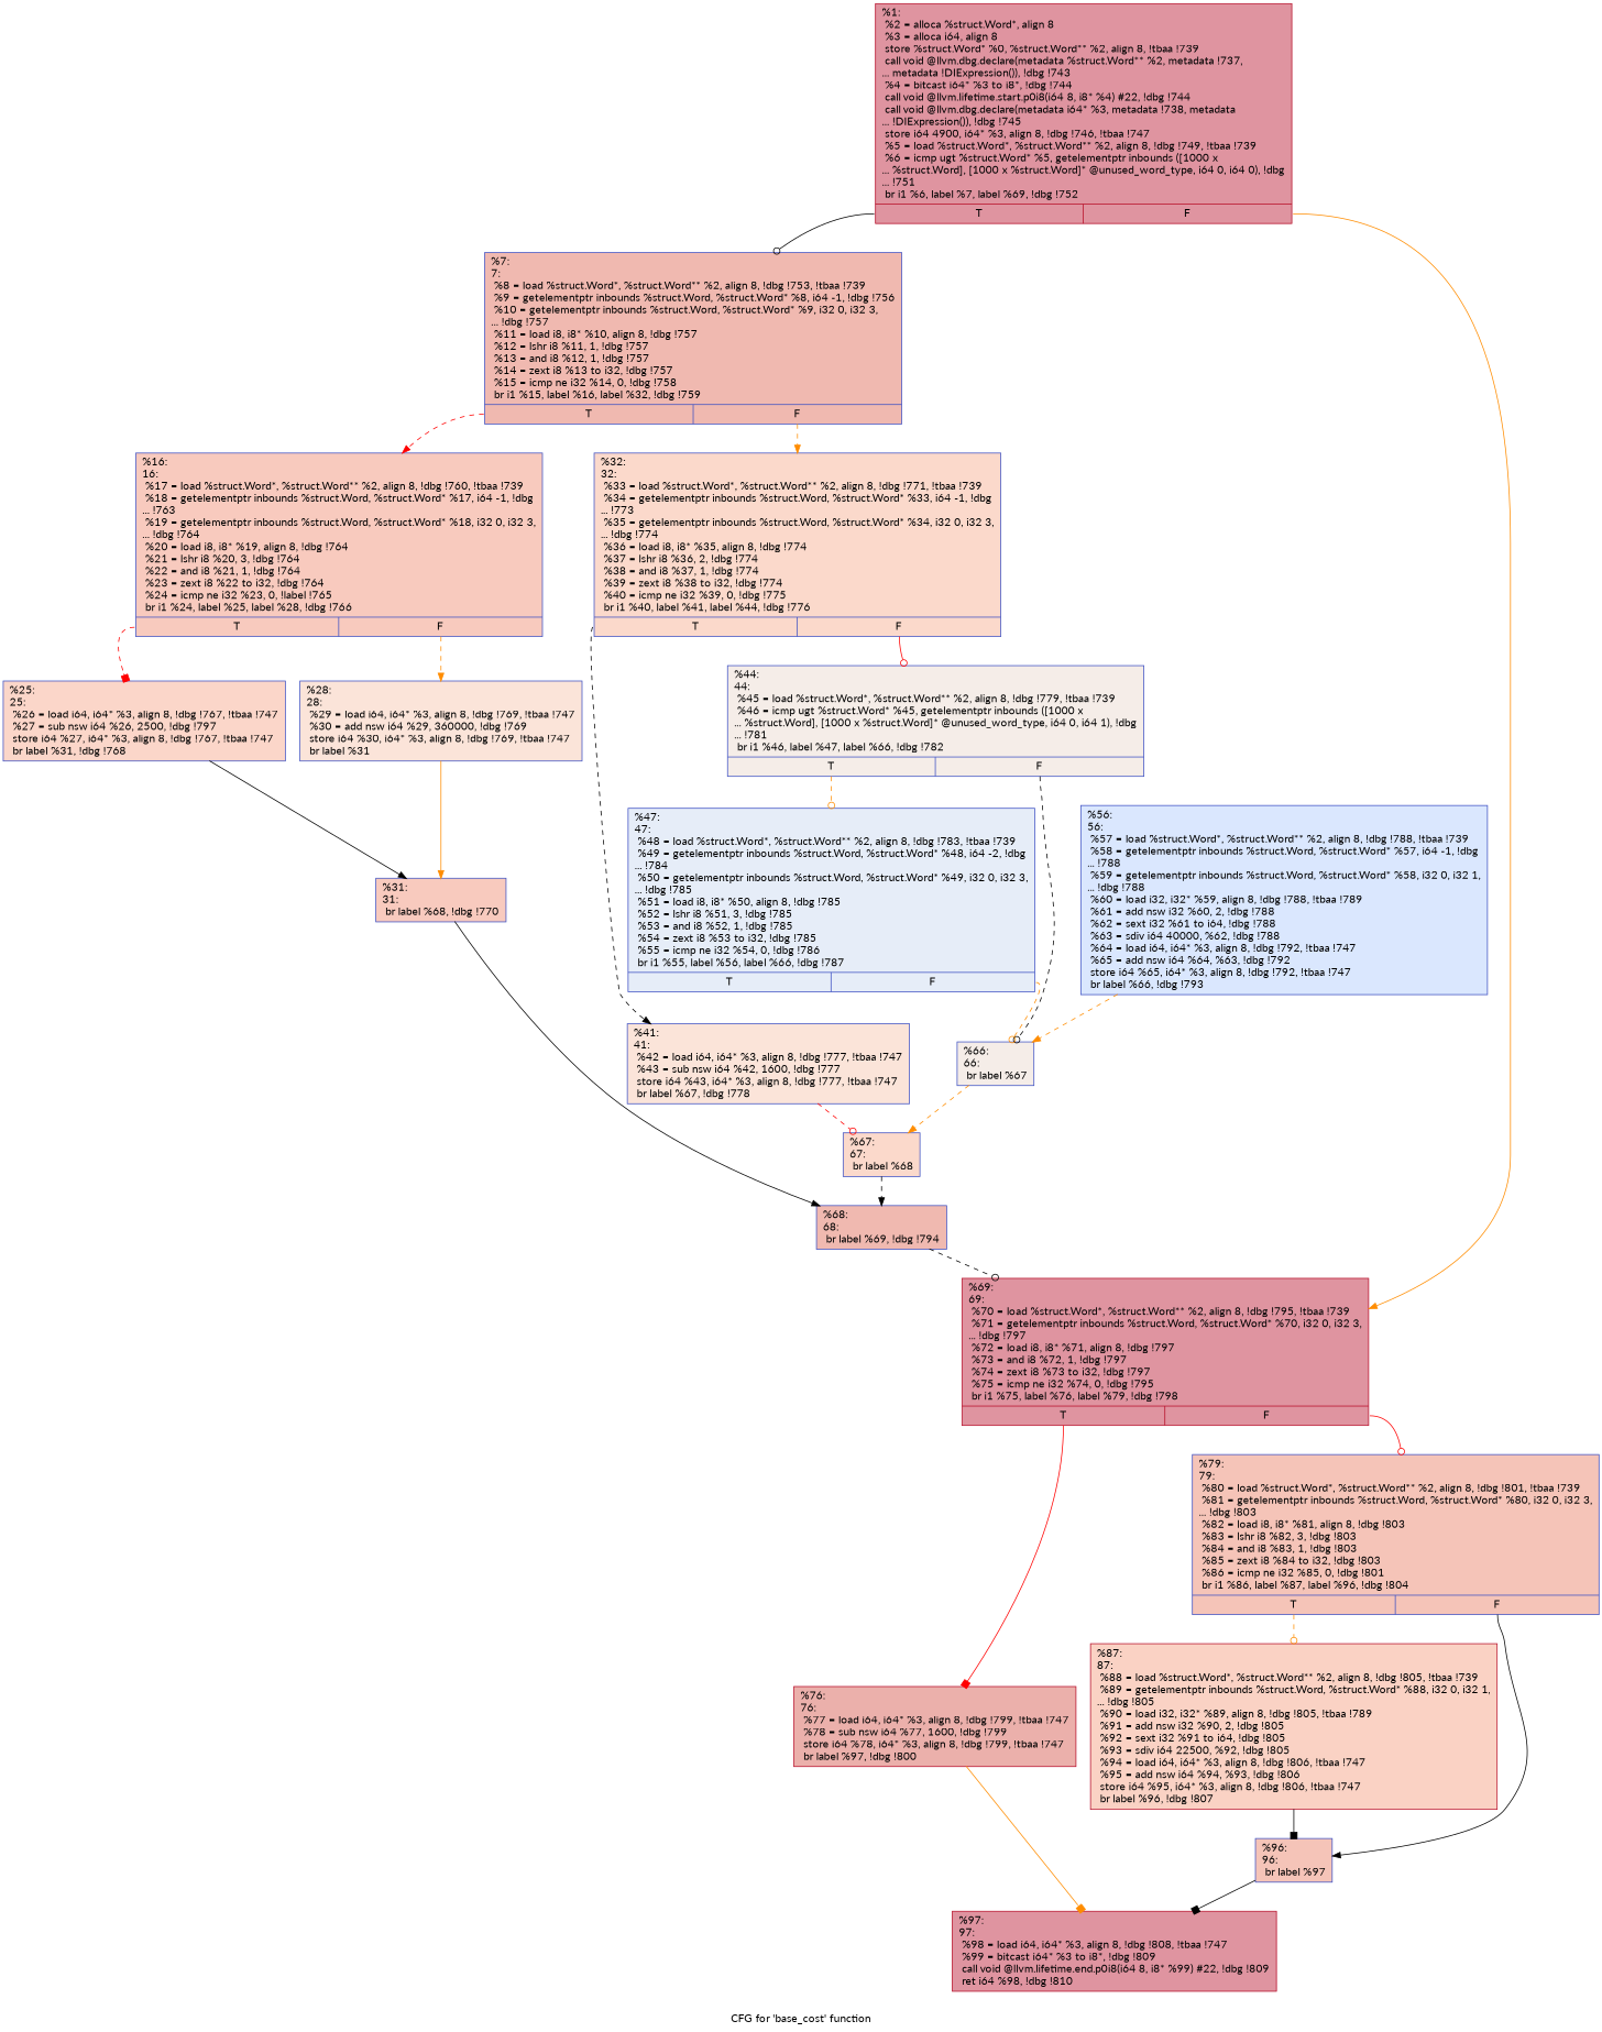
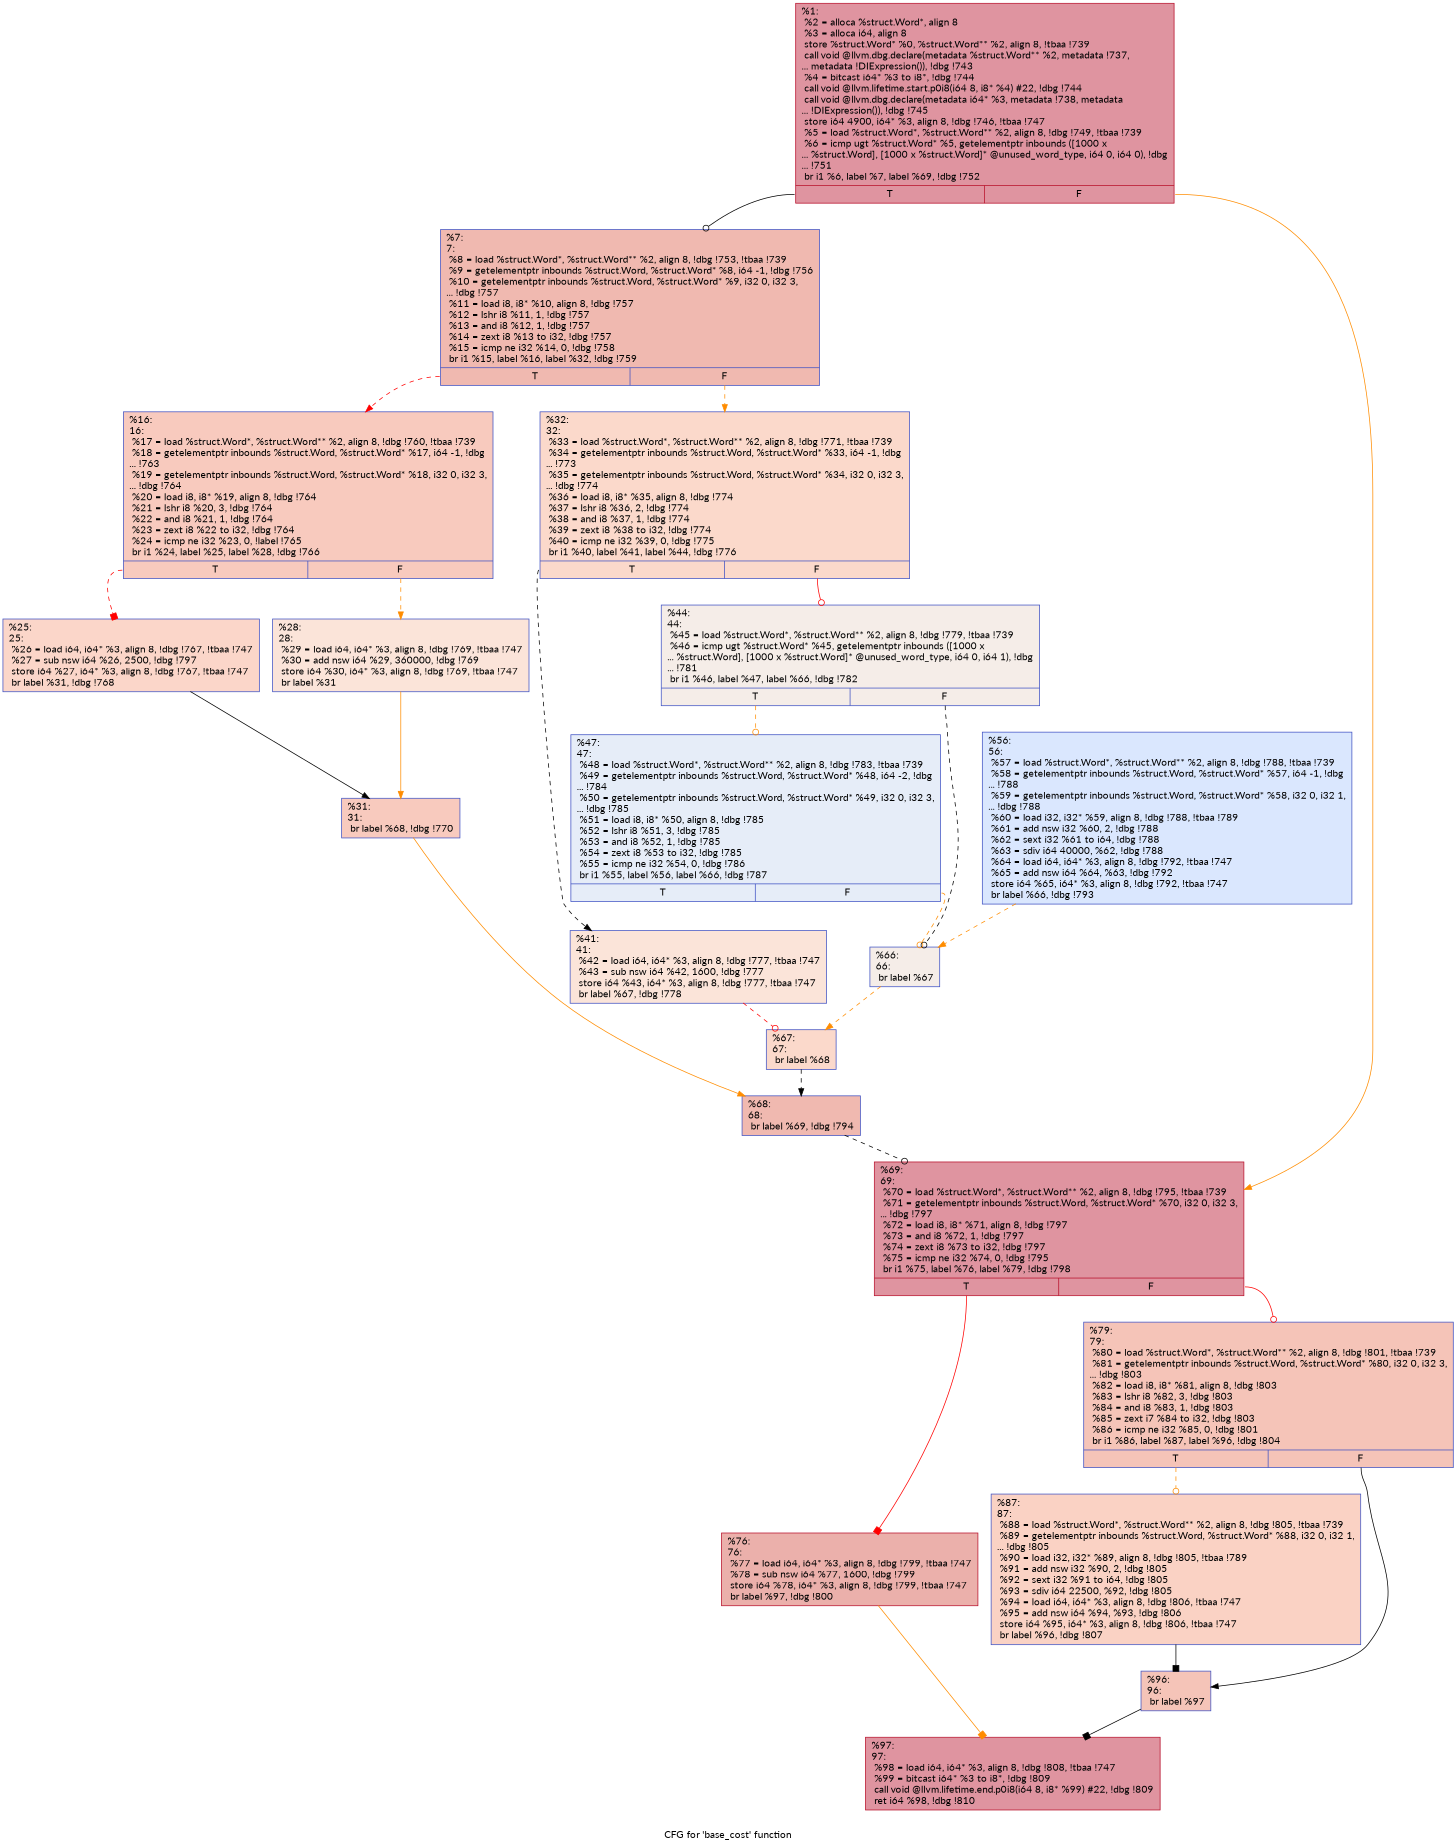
  digraph {
    fontname=Lato
    label="CFG for 'base_cost' function"
    node [color="#3d50c3ff" fillcolor="#b70d2870" fontname=Lato shape=record style=filled]
    edge [arrowhead=normal color=black fontname=Lato style=dashed]
    n1 [color="#b70d28ff" label="{%1:\l  %2 = alloca %struct.Word*, align 8\l  %3 = alloca i64, align 8\l  store %struct.Word* %0, %struct.Word** %2, align 8, !tbaa !739\l  call void @llvm.dbg.declare(metadata %struct.Word** %2, metadata !737,\l... metadata !DIExpression()), !dbg !743\l  %4 = bitcast i64* %3 to i8*, !dbg !744\l  call void @llvm.lifetime.start.p0i8(i64 8, i8* %4) #22, !dbg !744\l  call void @llvm.dbg.declare(metadata i64* %3, metadata !738, metadata\l... !DIExpression()), !dbg !745\l  store i64 4900, i64* %3, align 8, !dbg !746, !tbaa !747\l  %5 = load %struct.Word*, %struct.Word** %2, align 8, !dbg !749, !tbaa !739\l  %6 = icmp ugt %struct.Word* %5, getelementptr inbounds ([1000 x\l... %struct.Word], [1000 x %struct.Word]* @unused_word_type, i64 0, i64 0), !dbg\l... !751\l  br i1 %6, label %7, label %69, !dbg !752\l|{<s0>T|<s1>F}}"]
    n2 [fillcolor="#de614d70" label="{%7:\l7:                                                \l  %8 = load %struct.Word*, %struct.Word** %2, align 8, !dbg !753, !tbaa !739\l  %9 = getelementptr inbounds %struct.Word, %struct.Word* %8, i64 -1, !dbg !756\l  %10 = getelementptr inbounds %struct.Word, %struct.Word* %9, i32 0, i32 3,\l... !dbg !757\l  %11 = load i8, i8* %10, align 8, !dbg !757\l  %12 = lshr i8 %11, 1, !dbg !757\l  %13 = and i8 %12, 1, !dbg !757\l  %14 = zext i8 %13 to i32, !dbg !757\l  %15 = icmp ne i32 %14, 0, !dbg !758\l  br i1 %15, label %16, label %32, !dbg !759\l|{<s0>T|<s1>F}}"]
    n3 [color="#b70d28ff" label="{%69:\l69:                                               \l  %70 = load %struct.Word*, %struct.Word** %2, align 8, !dbg !795, !tbaa !739\l  %71 = getelementptr inbounds %struct.Word, %struct.Word* %70, i32 0, i32 3,\l... !dbg !797\l  %72 = load i8, i8* %71, align 8, !dbg !797\l  %73 = and i8 %72, 1, !dbg !797\l  %74 = zext i8 %73 to i32, !dbg !797\l  %75 = icmp ne i32 %74, 0, !dbg !795\l  br i1 %75, label %76, label %79, !dbg !798\l|{<s0>T|<s1>F}}"]
    n4 [fillcolor="#ef886b70" label="{%16:\l16:                                               \l  %17 = load %struct.Word*, %struct.Word** %2, align 8, !dbg !760, !tbaa !739\l  %18 = getelementptr inbounds %struct.Word, %struct.Word* %17, i64 -1, !dbg\l... !763\l  %19 = getelementptr inbounds %struct.Word, %struct.Word* %18, i32 0, i32 3,\l... !dbg !764\l  %20 = load i8, i8* %19, align 8, !dbg !764\l  %21 = lshr i8 %20, 3, !dbg !764\l  %22 = and i8 %21, 1, !dbg !764\l  %23 = zext i8 %22 to i32, !dbg !764\l  %24 = icmp ne i32 %23, 0, !label !765\l  br i1 %24, label %25, label %28, !dbg !766\l|{<s0>T|<s1>F}}"]
    n5 [fillcolor="#f7a88970" label="{%32:\l32:                                               \l  %33 = load %struct.Word*, %struct.Word** %2, align 8, !dbg !771, !tbaa !739\l  %34 = getelementptr inbounds %struct.Word, %struct.Word* %33, i64 -1, !dbg\l... !773\l  %35 = getelementptr inbounds %struct.Word, %struct.Word* %34, i32 0, i32 3,\l... !dbg !774\l  %36 = load i8, i8* %35, align 8, !dbg !774\l  %37 = lshr i8 %36, 2, !dbg !774\l  %38 = and i8 %37, 1, !dbg !774\l  %39 = zext i8 %38 to i32, !dbg !774\l  %40 = icmp ne i32 %39, 0, !dbg !775\l  br i1 %40, label %41, label %44, !dbg !776\l|{<s0>T|<s1>F}}"]
    n6 [color="#b70d28ff" fillcolor="#d24b4070" label="{%76:\l76:                                               \l  %77 = load i64, i64* %3, align 8, !dbg !799, !tbaa !747\l  %78 = sub nsw i64 %77, 1600, !dbg !799\l  store i64 %78, i64* %3, align 8, !dbg !799, !tbaa !747\l  br label %97, !dbg !800\l}"]
-   n7 [fillcolor="#e97a5f70" label="{%79:\l79:                                               \l  %80 = load %struct.Word*, %struct.Word** %2, align 8, !dbg !801, !tbaa !739\l  %81 = getelementptr inbounds %struct.Word, %struct.Word* %80, i32 0, i32 3,\l... !dbg !803\l  %82 = load i8, i8* %81, align 8, !dbg !803\l  %83 = lshr i8 %82, 3, !dbg !803\l  %84 = and i8 %83, 1, !dbg !803\l  %85 = zext i8 %84 to i32, !dbg !803\l  %86 = icmp ne i32 %85, 0, !dbg !801\l  br i1 %86, label %87, label %96, !dbg !804\l|{<s0>T|<s1>F}}"]
+   n7 [fillcolor="#e97a5f70" label="{%79:\l79:                                               \l  %80 = load %struct.Word*, %struct.Word** %2, align 8, !dbg !801, !tbaa !739\l  %81 = getelementptr inbounds %struct.Word, %struct.Word* %80, i32 0, i32 3,\l... !dbg !803\l  %82 = load i8, i8* %81, align 8, !dbg !803\l  %83 = lshr i8 %82, 3, !dbg !803\l  %84 = and i8 %83, 1, !dbg !803\l  %85 = zext i7 %84 to i32, !dbg !803\l  %86 = icmp ne i32 %85, 0, !dbg !801\l  br i1 %86, label %87, label %96, !dbg !804\l|{<s0>T|<s1>F}}"]
    n8 [fillcolor="#f6a38570" label="{%25:\l25:                                               \l  %26 = load i64, i64* %3, align 8, !dbg !767, !tbaa !747\l  %27 = sub nsw i64 %26, 2500, !dbg !797\l  store i64 %27, i64* %3, align 8, !dbg !767, !tbaa !747\l  br label %31, !dbg !768\l}"]
    n9 [fillcolor="#f5c1a970" label="{%28:\l28:                                               \l  %29 = load i64, i64* %3, align 8, !dbg !769, !tbaa !747\l  %30 = add nsw i64 %29, 360000, !dbg !769\l  store i64 %30, i64* %3, align 8, !dbg !769, !tbaa !747\l  br label %31\l}"]
    n10 [fillcolor="#f5c1a970" label="{%41:\l41:                                               \l  %42 = load i64, i64* %3, align 8, !dbg !777, !tbaa !747\l  %43 = sub nsw i64 %42, 1600, !dbg !777\l  store i64 %43, i64* %3, align 8, !dbg !777, !tbaa !747\l  br label %67, !dbg !778\l}"]
    n11 [fillcolor="#e8d6cc70" label="{%44:\l44:                                               \l  %45 = load %struct.Word*, %struct.Word** %2, align 8, !dbg !779, !tbaa !739\l  %46 = icmp ugt %struct.Word* %45, getelementptr inbounds ([1000 x\l... %struct.Word], [1000 x %struct.Word]* @unused_word_type, i64 0, i64 1), !dbg\l... !781\l  br i1 %46, label %47, label %66, !dbg !782\l|{<s0>T|<s1>F}}"]
    n12 [color="#b70d28ff" label="{%97:\l97:                                               \l  %98 = load i64, i64* %3, align 8, !dbg !808, !tbaa !747\l  %99 = bitcast i64* %3 to i8*, !dbg !809\l  call void @llvm.lifetime.end.p0i8(i64 8, i8* %99) #22, !dbg !809\l  ret i64 %98, !dbg !810\l}"]
-   n13 [color="#b70d28ff" fillcolor="#f4987a70" label="{%87:\l87:                                               \l  %88 = load %struct.Word*, %struct.Word** %2, align 8, !dbg !805, !tbaa !739\l  %89 = getelementptr inbounds %struct.Word, %struct.Word* %88, i32 0, i32 1,\l... !dbg !805\l  %90 = load i32, i32* %89, align 8, !dbg !805, !tbaa !789\l  %91 = add nsw i32 %90, 2, !dbg !805\l  %92 = sext i32 %91 to i64, !dbg !805\l  %93 = sdiv i64 22500, %92, !dbg !805\l  %94 = load i64, i64* %3, align 8, !dbg !806, !tbaa !747\l  %95 = add nsw i64 %94, %93, !dbg !806\l  store i64 %95, i64* %3, align 8, !dbg !806, !tbaa !747\l  br label %96, !dbg !807\l}"]
+   n13 [fillcolor="#f4987a70" label="{%87:\l87:                                               \l  %88 = load %struct.Word*, %struct.Word** %2, align 8, !dbg !805, !tbaa !739\l  %89 = getelementptr inbounds %struct.Word, %struct.Word* %88, i32 0, i32 1,\l... !dbg !805\l  %90 = load i32, i32* %89, align 8, !dbg !805, !tbaa !789\l  %91 = add nsw i32 %90, 2, !dbg !805\l  %92 = sext i32 %91 to i64, !dbg !805\l  %93 = sdiv i64 22500, %92, !dbg !805\l  %94 = load i64, i64* %3, align 8, !dbg !806, !tbaa !747\l  %95 = add nsw i64 %94, %93, !dbg !806\l  store i64 %95, i64* %3, align 8, !dbg !806, !tbaa !747\l  br label %96, !dbg !807\l}"]
    n14 [fillcolor="#e97a5f70" label="{%96:\l96:                                               \l  br label %97\l}"]
    n15 [fillcolor="#ef886b70" label="{%31:\l31:                                               \l  br label %68, !dbg !770\l}"]
    n16 [fillcolor="#f7a88970" label="{%67:\l67:                                               \l  br label %68\l}"]
    n17 [fillcolor="#c7d7f070" label="{%47:\l47:                                               \l  %48 = load %struct.Word*, %struct.Word** %2, align 8, !dbg !783, !tbaa !739\l  %49 = getelementptr inbounds %struct.Word, %struct.Word* %48, i64 -2, !dbg\l... !784\l  %50 = getelementptr inbounds %struct.Word, %struct.Word* %49, i32 0, i32 3,\l... !dbg !785\l  %51 = load i8, i8* %50, align 8, !dbg !785\l  %52 = lshr i8 %51, 3, !dbg !785\l  %53 = and i8 %52, 1, !dbg !785\l  %54 = zext i8 %53 to i32, !dbg !785\l  %55 = icmp ne i32 %54, 0, !dbg !786\l  br i1 %55, label %56, label %66, !dbg !787\l|{<s0>T|<s1>F}}"]
    n18 [fillcolor="#e8d6cc70" label="{%66:\l66:                                               \l  br label %67\l}"]
    n19 [fillcolor="#de614d70" label="{%68:\l68:                                               \l  br label %69, !dbg !794\l}"]
    n20 [fillcolor="#abc8fd70" label="{%56:\l56:                                               \l  %57 = load %struct.Word*, %struct.Word** %2, align 8, !dbg !788, !tbaa !739\l  %58 = getelementptr inbounds %struct.Word, %struct.Word* %57, i64 -1, !dbg\l... !788\l  %59 = getelementptr inbounds %struct.Word, %struct.Word* %58, i32 0, i32 1,\l... !dbg !788\l  %60 = load i32, i32* %59, align 8, !dbg !788, !tbaa !789\l  %61 = add nsw i32 %60, 2, !dbg !788\l  %62 = sext i32 %61 to i64, !dbg !788\l  %63 = sdiv i64 40000, %62, !dbg !788\l  %64 = load i64, i64* %3, align 8, !dbg !792, !tbaa !747\l  %65 = add nsw i64 %64, %63, !dbg !792\l  store i64 %65, i64* %3, align 8, !dbg !792, !tbaa !747\l  br label %66, !dbg !793\l}"]
    n1 -> n2 [arrowhead=odot style=solid tailport=s0]
    n1 -> n3 [color=darkorange style=solid tailport=s1]
    n2 -> n4 [color=red tailport=s0]
    n2 -> n5 [color=darkorange tailport=s1]
    n3 -> n6 [arrowhead=box color=red style=solid tailport=s0]
    n3 -> n7 [arrowhead=odot color=red style=solid tailport=s1]
    n4 -> n8 [arrowhead=box color=red tailport=s0]
    n4 -> n9 [color=darkorange tailport=s1]
    n5 -> n10 [tailport=s0]
    n5 -> n11 [arrowhead=odot color=red style=solid tailport=s1]
    n6 -> n12 [arrowhead=box color=darkorange style=solid]
    n7 -> n13 [arrowhead=odot color=darkorange tailport=s0]
    n7 -> n14 [style=solid tailport=s1]
    n8 -> n15 [style=solid]
    n9 -> n15 [color=darkorange style=solid]
    n10 -> n16 [arrowhead=odot color=red]
    n11 -> n17 [arrowhead=odot color=darkorange tailport=s0]
    n11 -> n18 [arrowhead=odot tailport=s1]
    n13 -> n14 [arrowhead=box style=solid]
    n14 -> n12 [arrowhead=box style=solid]
-   n15 -> n19 [style=solid]
+   n15 -> n19 [color=darkorange style=solid]
    n16 -> n19
    n17 -> n18 [arrowhead=odot color=darkorange tailport=s1]
    n18 -> n16 [color=darkorange]
    n19 -> n3 [arrowhead=odot]
    n20 -> n18 [color=darkorange]
  }
